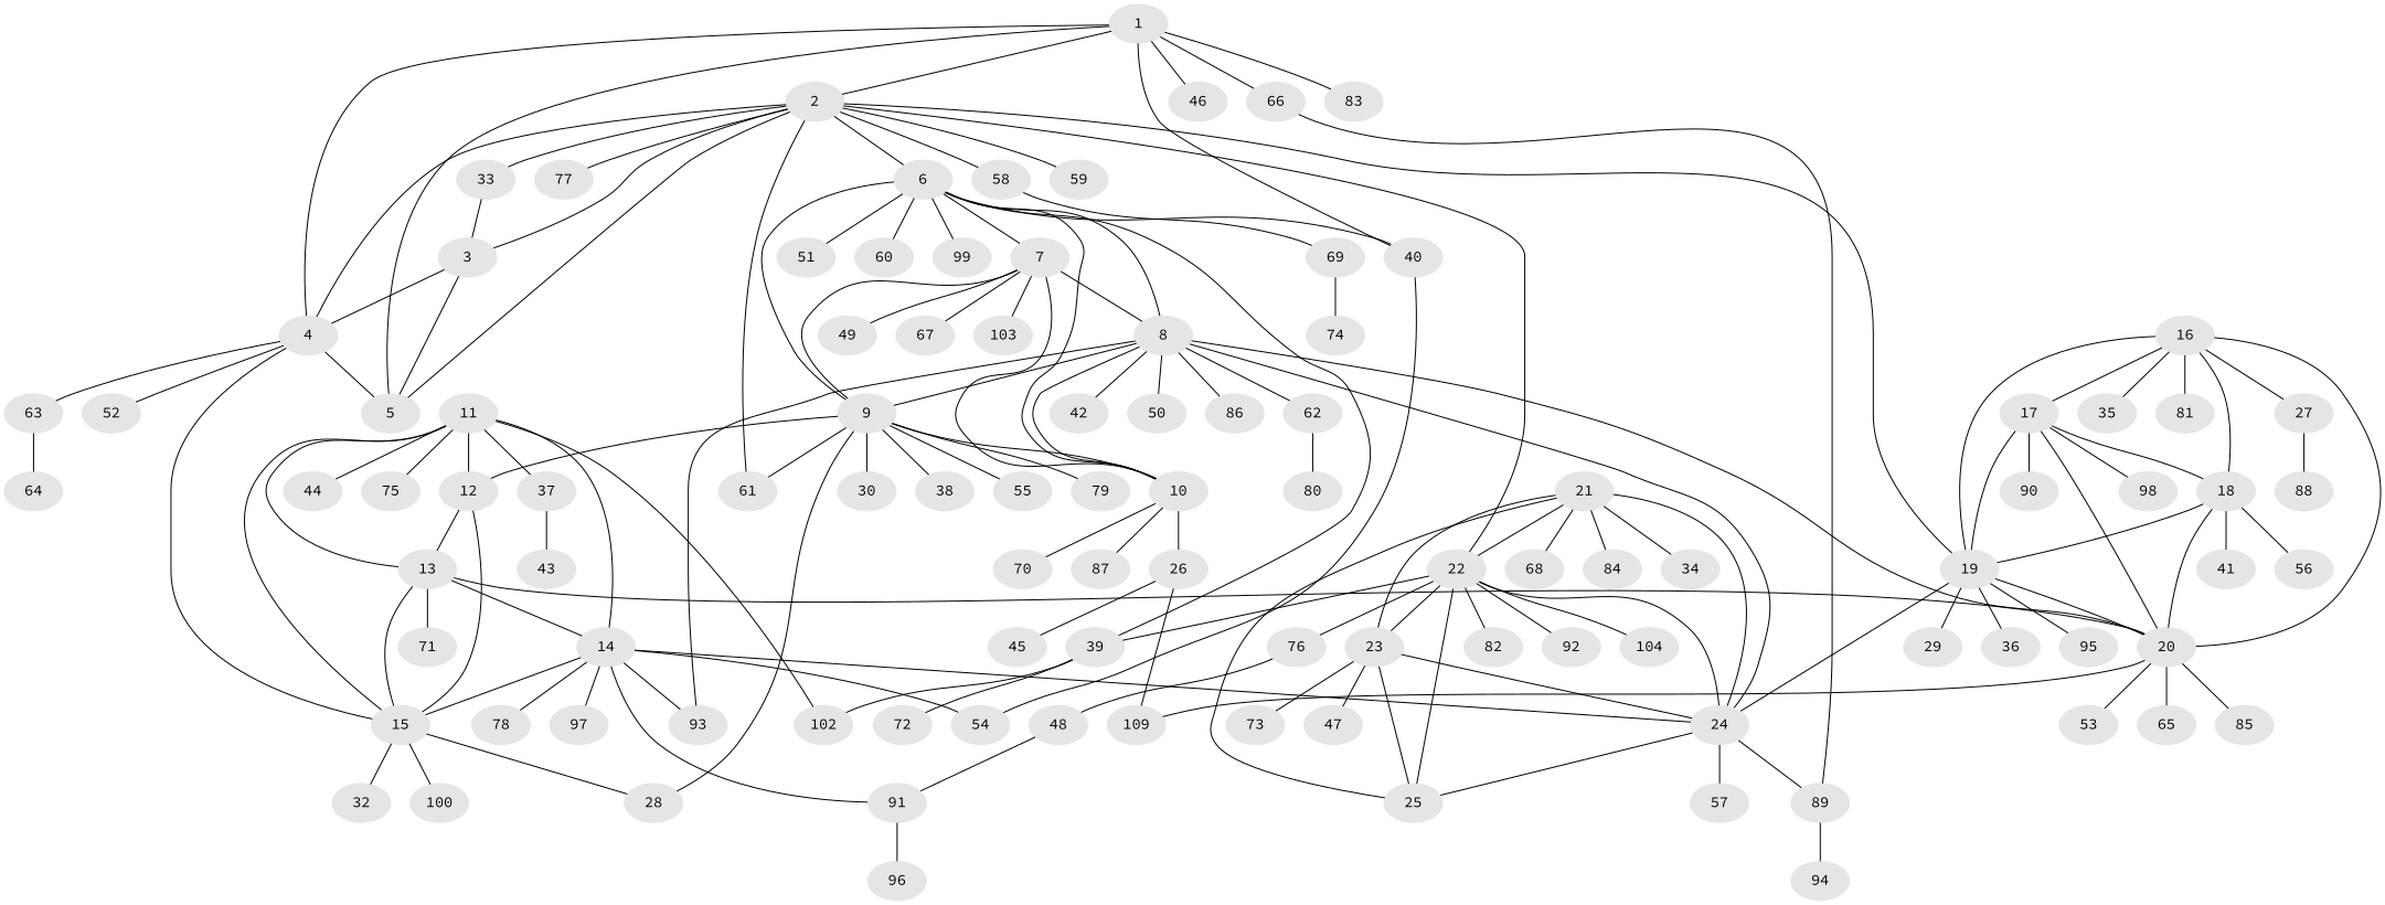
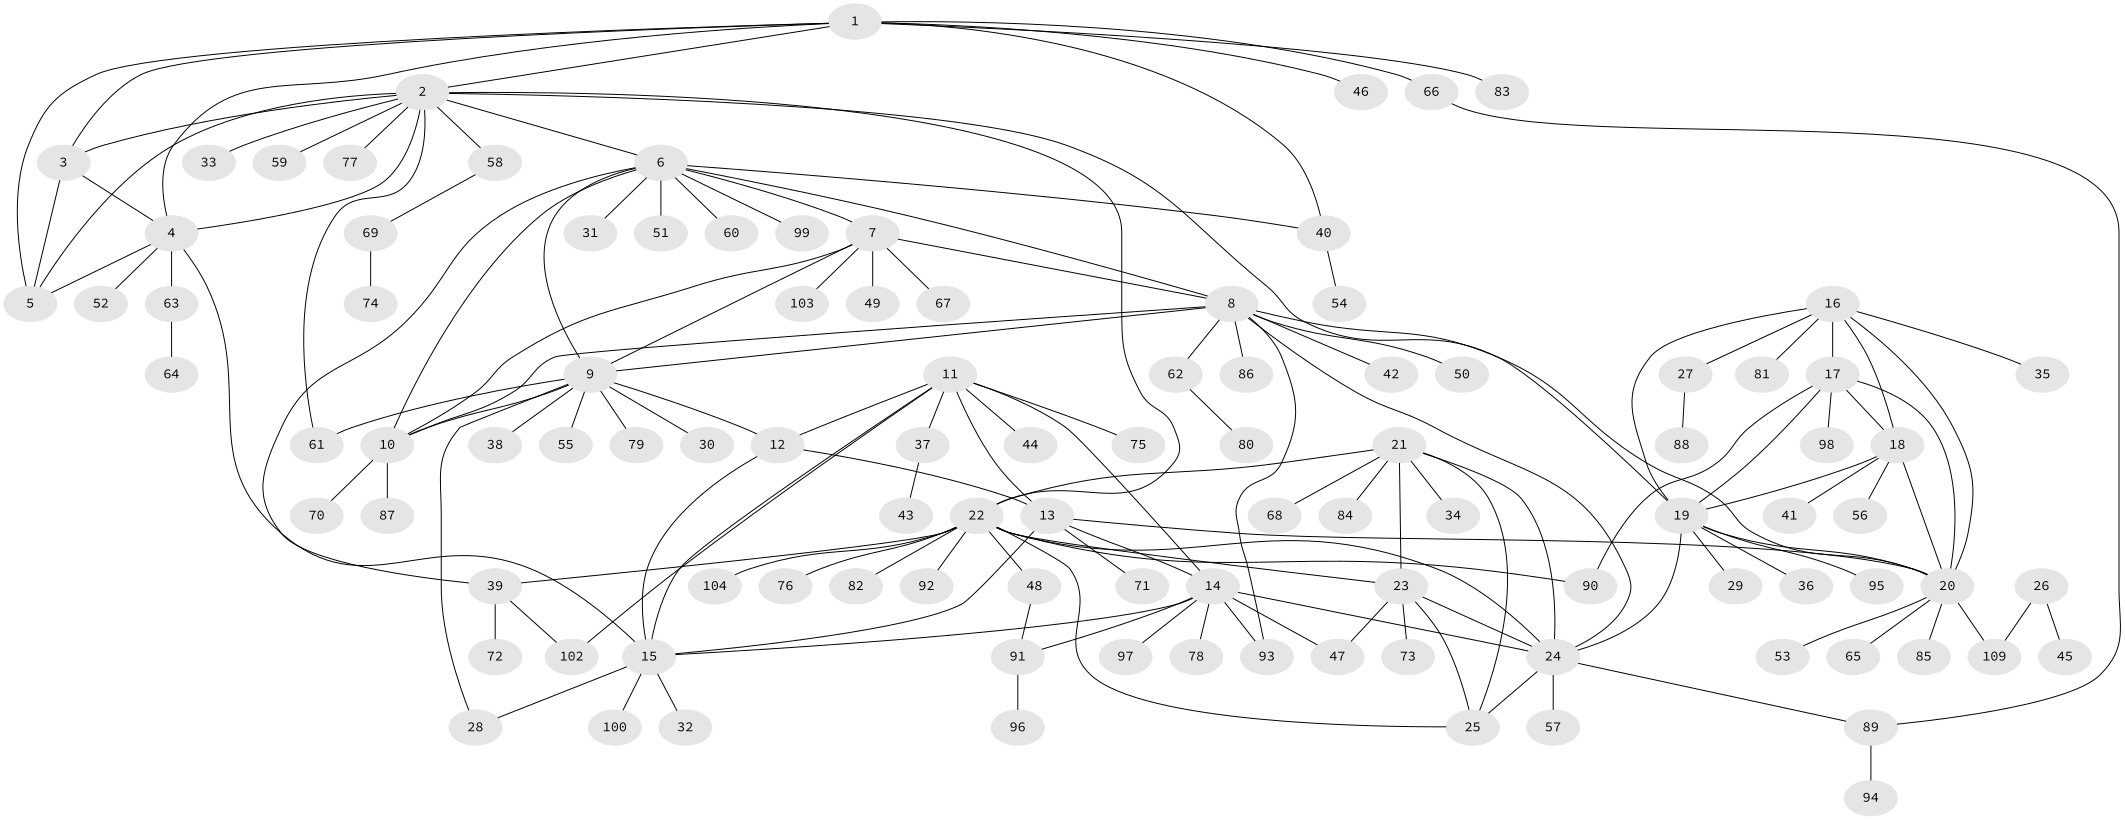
  graph {
    fontname="Source Code Pro"
    node [color=gray90 fontname="Source Code Pro" style=filled]
    edge [fontname="Source Code Pro"]
    1
    2
    3
    4
    5
    40
    46
    66
    83
    6
    19
    22
    33
    58
    59
    61
    77
    15
    52
    63
    54
    89
    7
    8
    9
    10
+   31
    39
    51
    60
    99
    20
    24
    29
    36
    95
    90
    23
    25
    48
    76
    82
    92
    104
    69
    28
    32
    100
    64
    49
    67
    103
    42
    50
    62
    86
    93
    12
    30
    38
    55
    79
    26
    70
    87
    102
    72
    53
    65
    85
    n71 [label=109]
    57
    80
    13
    45
    11
    14
    37
    44
    75
    71
    78
    91
    97
    43
    96
    16
    17
    18
    27
    35
    81
    98
    41
    56
    88
    21
    34
    68
    84
    47
    73
    94
    74
    1 -- 2
-   33 -- 3
+   1 -- 3
    1 -- 4
    1 -- 5
    1 -- 40
    1 -- 46
    1 -- 66
    1 -- 83
    2 -- 3
    2 -- 4
    2 -- 5
    2 -- 6
    2 -- 19
    2 -- 22
    2 -- 33
    2 -- 58
    2 -- 59
    2 -- 61
    2 -- 77
    3 -- 4
    3 -- 5
    4 -- 5
    4 -- 15
    4 -- 52
    4 -- 63
    40 -- 54
    66 -- 89
    6 -- 40
    6 -- 7
    6 -- 8
    6 -- 9
    6 -- 10
+   6 -- 31
    6 -- 39
    6 -- 51
    6 -- 60
    6 -- 99
    19 -- 20
    19 -- 24
    19 -- 29
    19 -- 36
    19 -- 95
    22 -- 39
    22 -- 24
+   22 -- 90
    22 -- 23
    22 -- 25
-   76 -- 48
+   22 -- 48
    22 -- 76
    22 -- 82
    22 -- 92
    22 -- 104
    58 -- 69
    15 -- 28
    15 -- 32
    15 -- 100
    63 -- 64
    89 -- 94
    7 -- 8
    7 -- 9
    7 -- 10
    7 -- 49
    7 -- 67
    7 -- 103
    8 -- 9
    8 -- 10
    8 -- 20
    8 -- 24
    8 -- 42
    8 -- 50
    8 -- 62
    8 -- 86
    8 -- 93
    9 -- 61
    9 -- 10
    9 -- 28
    9 -- 12
    9 -- 30
    9 -- 38
    9 -- 55
    9 -- 79
-   10 -- 26
    10 -- 70
    10 -- 87
    39 -- 102
    39 -- 72
    20 -- 53
    20 -- 65
    20 -- 85
    20 -- n71
    24 -- 89
    24 -- 25
    24 -- 57
    23 -- 24
    23 -- 25
    23 -- 47
    23 -- 73
    48 -- 91
    69 -- 74
    62 -- 80
    12 -- 15
    12 -- 13
    26 -- n71
    26 -- 45
    13 -- 15
    13 -- 20
    13 -- 14
    13 -- 71
    11 -- 15
    11 -- 12
    11 -- 102
    11 -- 13
    11 -- 14
    11 -- 37
    11 -- 44
    11 -- 75
    14 -- 15
-   14 -- 54
+   14 -- 47
    14 -- 24
    14 -- 93
    14 -- 78
    14 -- 91
    14 -- 97
    37 -- 43
    91 -- 96
    16 -- 19
    16 -- 20
    16 -- 17
    16 -- 18
    16 -- 27
    16 -- 35
    16 -- 81
    17 -- 19
    17 -- 20
    17 -- 90
    17 -- 18
    17 -- 98
    18 -- 19
    18 -- 20
    18 -- 41
    18 -- 56
    27 -- 88
    21 -- 22
    21 -- 24
    21 -- 23
    21 -- 25
    21 -- 34
    21 -- 68
    21 -- 84
  }
